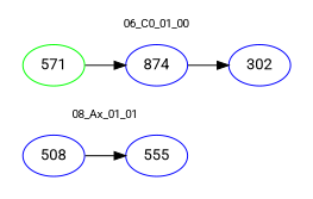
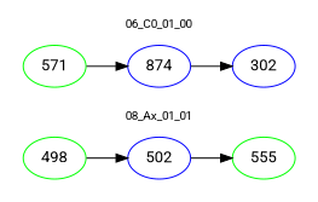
  digraph {
    fontname=Roboto
    rankdir=LR
    node [color=blue fontname=Roboto]
    edge [color=black fontname=Roboto]
-   n2 [label=508]
-   n3 [label=555]
+   n1 [color=green label=498]
+   n2 [label=502]
+   n3 [color=green label=555]
    n4 [color=green label=571]
    n5 [label=874]
    n6 [label=302]
    subgraph cluster_1 {
      color=white
      fontsize=10
      label="08_Ax_01_01"
+     n1
      n2
      n3
    }
    subgraph cluster_2 {
      color=white
      fontsize=10
      label="06_C0_01_00"
      n4
      n5
      n6
    }
+   n1 -> n2
    n2 -> n3
    n4 -> n5
    n5 -> n6
  }
